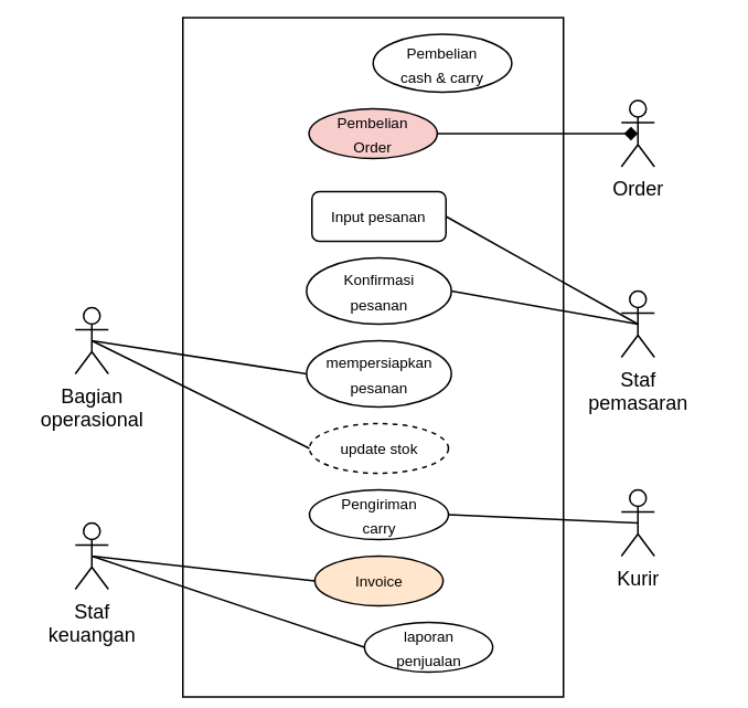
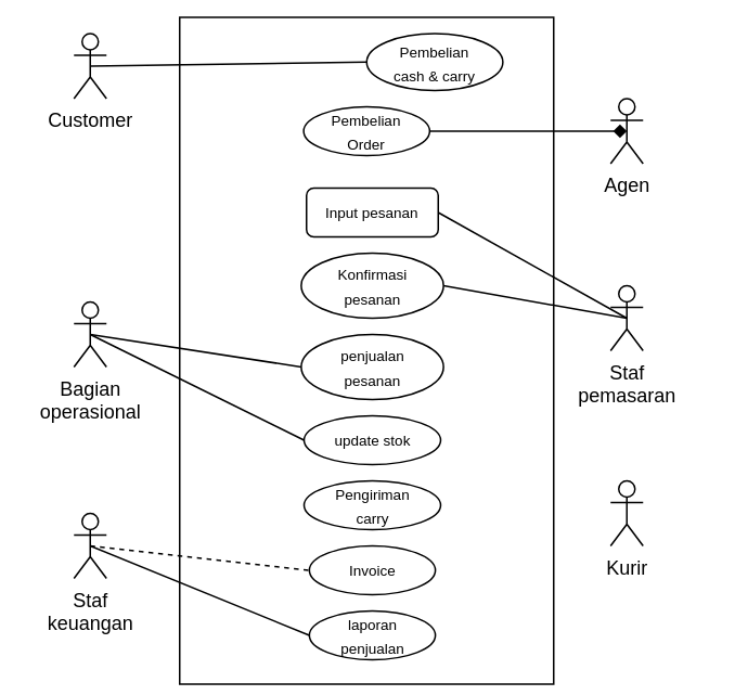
  <mxCell id="0" />
  <mxCell id="1" parent="0" />
  <mxCell id="2" value="Staf&lt;br&gt;keuangan" style="shape=umlActor;verticalLabelPosition=bottom;verticalAlign=top;html=1;outlineConnect=0;" vertex="1" parent="1"><mxGeometry x="45" y="315" width="20" height="40" as="geometry" /></mxCell>
+ <mxCell id="3" value="Customer" style="shape=umlActor;verticalLabelPosition=bottom;verticalAlign=top;html=1;outlineConnect=0;" vertex="1" parent="1"><mxGeometry x="45" y="20" width="20" height="40" as="geometry" /></mxCell>
  <mxCell id="4" value="Bagian&lt;br&gt;operasional" style="shape=umlActor;verticalLabelPosition=bottom;verticalAlign=top;html=1;outlineConnect=0;" vertex="1" parent="1"><mxGeometry x="45" y="185" width="20" height="40" as="geometry" /></mxCell>
  <mxCell id="5" value="Staf&lt;br&gt;pemasaran" style="shape=umlActor;verticalLabelPosition=bottom;verticalAlign=top;html=1;outlineConnect=0;" vertex="1" parent="1"><mxGeometry x="375" y="175" width="20" height="40" as="geometry" /></mxCell>
  <mxCell id="6" value="" style="rounded=1;whiteSpace=wrap;html=1;rotation=-90;arcSize=0;" vertex="1" parent="1"><mxGeometry x="20" y="100" width="410" height="230" as="geometry" /></mxCell>
  <mxCell id="7" value="Kurir" style="shape=umlActor;verticalLabelPosition=bottom;verticalAlign=top;html=1;outlineConnect=0;" vertex="1" parent="1"><mxGeometry x="375" y="295" width="20" height="40" as="geometry" /></mxCell>
- <mxCell id="8" value="Order" style="shape=umlActor;verticalLabelPosition=bottom;verticalAlign=top;html=1;outlineConnect=0;" vertex="1" parent="1"><mxGeometry x="375" y="60" width="20" height="40" as="geometry" /></mxCell>
+ <mxCell id="8" value="Agen" style="shape=umlActor;verticalLabelPosition=bottom;verticalAlign=top;html=1;outlineConnect=0;" vertex="1" parent="1"><mxGeometry x="375" y="60" width="20" height="40" as="geometry" /></mxCell>
  <mxCell id="9" value="&lt;font style=&quot;font-size: 9px&quot;&gt;Pembelian&lt;br&gt;cash &amp;amp; carry&lt;/font&gt;" style="ellipse;whiteSpace=wrap;html=1;" vertex="1" parent="1"><mxGeometry x="225" y="20" width="83.75" height="35" as="geometry" /></mxCell>
- <mxCell id="11" value="&lt;font style=&quot;font-size: 9px&quot;&gt;Pembelian&lt;br&gt;Order&lt;br&gt;&lt;/font&gt;" style="ellipse;whiteSpace=wrap;html=1;fillColor=#f8cecc;" vertex="1" parent="1"><mxGeometry x="186.25" y="65" width="77.5" height="30" as="geometry" /></mxCell>
+ <mxCell id="10" value="" style="endArrow=none;html=1;exitX=0.5;exitY=0.5;exitDx=0;exitDy=0;exitPerimeter=0;entryX=0;entryY=0.5;entryDx=0;entryDy=0;" edge="1" parent="1" source="3" target="9"><mxGeometry width="50" height="50" relative="1" as="geometry"><mxPoint x="205" y="175" as="sourcePoint" /><mxPoint x="255" y="125" as="targetPoint" /></mxGeometry></mxCell>
+ <mxCell id="11" value="&lt;font style=&quot;font-size: 9px&quot;&gt;Pembelian&lt;br&gt;Order&lt;br&gt;&lt;/font&gt;" style="ellipse;whiteSpace=wrap;html=1;" vertex="1" parent="1"><mxGeometry x="186.25" y="65" width="77.5" height="30" as="geometry" /></mxCell>
  <mxCell id="12" value="" style="endArrow=diamond;html=1;entryX=0.5;entryY=0.5;entryDx=0;entryDy=0;entryPerimeter=0;exitX=1;exitY=0.5;exitDx=0;exitDy=0;" edge="1" parent="1" source="11" target="8"><mxGeometry width="50" height="50" relative="1" as="geometry"><mxPoint x="205" y="175" as="sourcePoint" /><mxPoint x="255" y="125" as="targetPoint" /></mxGeometry></mxCell>
- <mxCell id="13" value="&lt;font&gt;&lt;font style=&quot;font-size: 9px&quot;&gt;Invoice&lt;/font&gt;&lt;br&gt;&lt;/font&gt;" style="ellipse;whiteSpace=wrap;html=1;fillColor=#ffe6cc;" vertex="1" parent="1"><mxGeometry x="189.75" y="335" width="77.5" height="30" as="geometry" /></mxCell>
- <mxCell id="14" value="" style="endArrow=none;html=1;entryX=0;entryY=0.5;entryDx=0;entryDy=0;exitX=0.5;exitY=0.5;exitDx=0;exitDy=0;exitPerimeter=0;" edge="1" parent="1" source="2" target="13"><mxGeometry width="50" height="50" relative="1" as="geometry"><mxPoint x="205" y="245" as="sourcePoint" /><mxPoint x="255" y="195" as="targetPoint" /></mxGeometry></mxCell>
+ <mxCell id="13" value="&lt;font&gt;&lt;font style=&quot;font-size: 9px&quot;&gt;Invoice&lt;/font&gt;&lt;br&gt;&lt;/font&gt;" style="ellipse;whiteSpace=wrap;html=1;" vertex="1" parent="1"><mxGeometry x="189.75" y="335" width="77.5" height="30" as="geometry" /></mxCell>
+ <mxCell id="14" value="" style="endArrow=none;html=1;entryX=0;entryY=0.5;entryDx=0;entryDy=0;exitX=0.5;exitY=0.5;exitDx=0;exitDy=0;exitPerimeter=0;dashed=1;" edge="1" parent="1" source="2" target="13"><mxGeometry width="50" height="50" relative="1" as="geometry"><mxPoint x="205" y="245" as="sourcePoint" /><mxPoint x="255" y="195" as="targetPoint" /></mxGeometry></mxCell>
  <mxCell id="15" value="&lt;font&gt;&lt;font style=&quot;font-size: 9px&quot;&gt;Input pesanan&lt;/font&gt;&lt;br&gt;&lt;/font&gt;" style="whiteSpace=wrap;html=1;rounded=1;" vertex="1" parent="1"><mxGeometry x="188" y="115" width="81" height="30" as="geometry" /></mxCell>
  <mxCell id="16" value="&lt;font&gt;&lt;font style=&quot;font-size: 9px&quot;&gt;Konfirmasi&lt;br&gt;&lt;/font&gt;&lt;font style=&quot;font-size: 9px&quot;&gt;pesanan&lt;/font&gt;&lt;br&gt;&lt;/font&gt;" style="ellipse;whiteSpace=wrap;html=1;" vertex="1" parent="1"><mxGeometry x="184.75" y="155" width="87.5" height="40" as="geometry" /></mxCell>
  <mxCell id="17" value="" style="endArrow=none;html=1;entryX=0.5;entryY=0.5;entryDx=0;entryDy=0;entryPerimeter=0;exitX=1;exitY=0.5;exitDx=0;exitDy=0;" edge="1" parent="1" source="16" target="5"><mxGeometry width="50" height="50" relative="1" as="geometry"><mxPoint x="205" y="235" as="sourcePoint" /><mxPoint x="255" y="185" as="targetPoint" /></mxGeometry></mxCell>
  <mxCell id="18" value="" style="endArrow=none;html=1;exitX=1;exitY=0.5;exitDx=0;exitDy=0;entryX=0.5;entryY=0.5;entryDx=0;entryDy=0;entryPerimeter=0;" edge="1" parent="1" source="15" target="5"><mxGeometry width="50" height="50" relative="1" as="geometry"><mxPoint x="205" y="235" as="sourcePoint" /><mxPoint x="255" y="185" as="targetPoint" /></mxGeometry></mxCell>
- <mxCell id="19" value="&lt;font style=&quot;font-size: 9px&quot;&gt;&lt;font style=&quot;font-size: 9px&quot;&gt;mempersiapkan&lt;br&gt;&lt;/font&gt;pesanan&lt;br&gt;&lt;/font&gt;" style="ellipse;whiteSpace=wrap;html=1;" vertex="1" parent="1"><mxGeometry x="184.75" y="205" width="87.5" height="40" as="geometry" /></mxCell>
- <mxCell id="20" value="&lt;font&gt;&lt;font style=&quot;font-size: 9px&quot;&gt;update stok&lt;/font&gt;&lt;br&gt;&lt;/font&gt;" style="ellipse;whiteSpace=wrap;html=1;dashed=1;" vertex="1" parent="1"><mxGeometry x="186.5" y="255" width="84" height="30" as="geometry" /></mxCell>
+ <mxCell id="19" value="&lt;font style=&quot;font-size: 9px&quot;&gt;&lt;font style=&quot;font-size: 9px&quot;&gt;penjualan&lt;br&gt;&lt;/font&gt;pesanan&lt;br&gt;&lt;/font&gt;" style="ellipse;whiteSpace=wrap;html=1;" vertex="1" parent="1"><mxGeometry x="184.75" y="205" width="87.5" height="40" as="geometry" /></mxCell>
+ <mxCell id="20" value="&lt;font&gt;&lt;font style=&quot;font-size: 9px&quot;&gt;update stok&lt;/font&gt;&lt;br&gt;&lt;/font&gt;" style="ellipse;whiteSpace=wrap;html=1;" vertex="1" parent="1"><mxGeometry x="186.5" y="255" width="84" height="30" as="geometry" /></mxCell>
  <mxCell id="21" value="&lt;font&gt;&lt;font style=&quot;font-size: 9px&quot;&gt;Pengiriman&lt;br&gt;&lt;/font&gt;&lt;font style=&quot;font-size: 9px&quot;&gt;carry&lt;/font&gt;&lt;br&gt;&lt;/font&gt;" style="ellipse;whiteSpace=wrap;html=1;" vertex="1" parent="1"><mxGeometry x="186.5" y="295" width="84" height="30" as="geometry" /></mxCell>
- <mxCell id="22" value="" style="endArrow=none;html=1;exitX=1;exitY=0.5;exitDx=0;exitDy=0;entryX=0.5;entryY=0.5;entryDx=0;entryDy=0;entryPerimeter=0;" edge="1" parent="1" source="21" target="7"><mxGeometry width="50" height="50" relative="1" as="geometry"><mxPoint x="205" y="295" as="sourcePoint" /><mxPoint x="255" y="245" as="targetPoint" /></mxGeometry></mxCell>
  <mxCell id="23" value="" style="endArrow=none;html=1;entryX=0;entryY=0.5;entryDx=0;entryDy=0;exitX=0.5;exitY=0.5;exitDx=0;exitDy=0;exitPerimeter=0;" edge="1" parent="1" source="4" target="19"><mxGeometry width="50" height="50" relative="1" as="geometry"><mxPoint x="205" y="295" as="sourcePoint" /><mxPoint x="255" y="245" as="targetPoint" /></mxGeometry></mxCell>
  <mxCell id="24" value="" style="endArrow=none;html=1;entryX=0;entryY=0.5;entryDx=0;entryDy=0;exitX=0.5;exitY=0.5;exitDx=0;exitDy=0;exitPerimeter=0;" edge="1" parent="1" source="4" target="20"><mxGeometry width="50" height="50" relative="1" as="geometry"><mxPoint x="205" y="295" as="sourcePoint" /><mxPoint x="255" y="245" as="targetPoint" /></mxGeometry></mxCell>
- <mxCell id="25" value="&lt;font style=&quot;font-size: 9px&quot;&gt;&lt;font style=&quot;font-size: 9px&quot;&gt;laporan&lt;br&gt;&lt;/font&gt;penjualan&lt;br&gt;&lt;/font&gt;" style="ellipse;whiteSpace=wrap;html=1;" vertex="1" parent="1"><mxGeometry x="219.75" y="375" width="77.5" height="30" as="geometry" /></mxCell>
+ <mxCell id="25" value="&lt;font style=&quot;font-size: 9px&quot;&gt;&lt;font style=&quot;font-size: 9px&quot;&gt;laporan&lt;br&gt;&lt;/font&gt;penjualan&lt;br&gt;&lt;/font&gt;" style="ellipse;whiteSpace=wrap;html=1;" vertex="1" parent="1"><mxGeometry x="189.75" y="375" width="77.5" height="30" as="geometry" /></mxCell>
  <mxCell id="26" value="" style="endArrow=none;html=1;entryX=0;entryY=0.5;entryDx=0;entryDy=0;" edge="1" parent="1" target="25"><mxGeometry width="50" height="50" relative="1" as="geometry"><mxPoint x="55" y="335" as="sourcePoint" /><mxPoint x="255" y="295" as="targetPoint" /></mxGeometry></mxCell>
